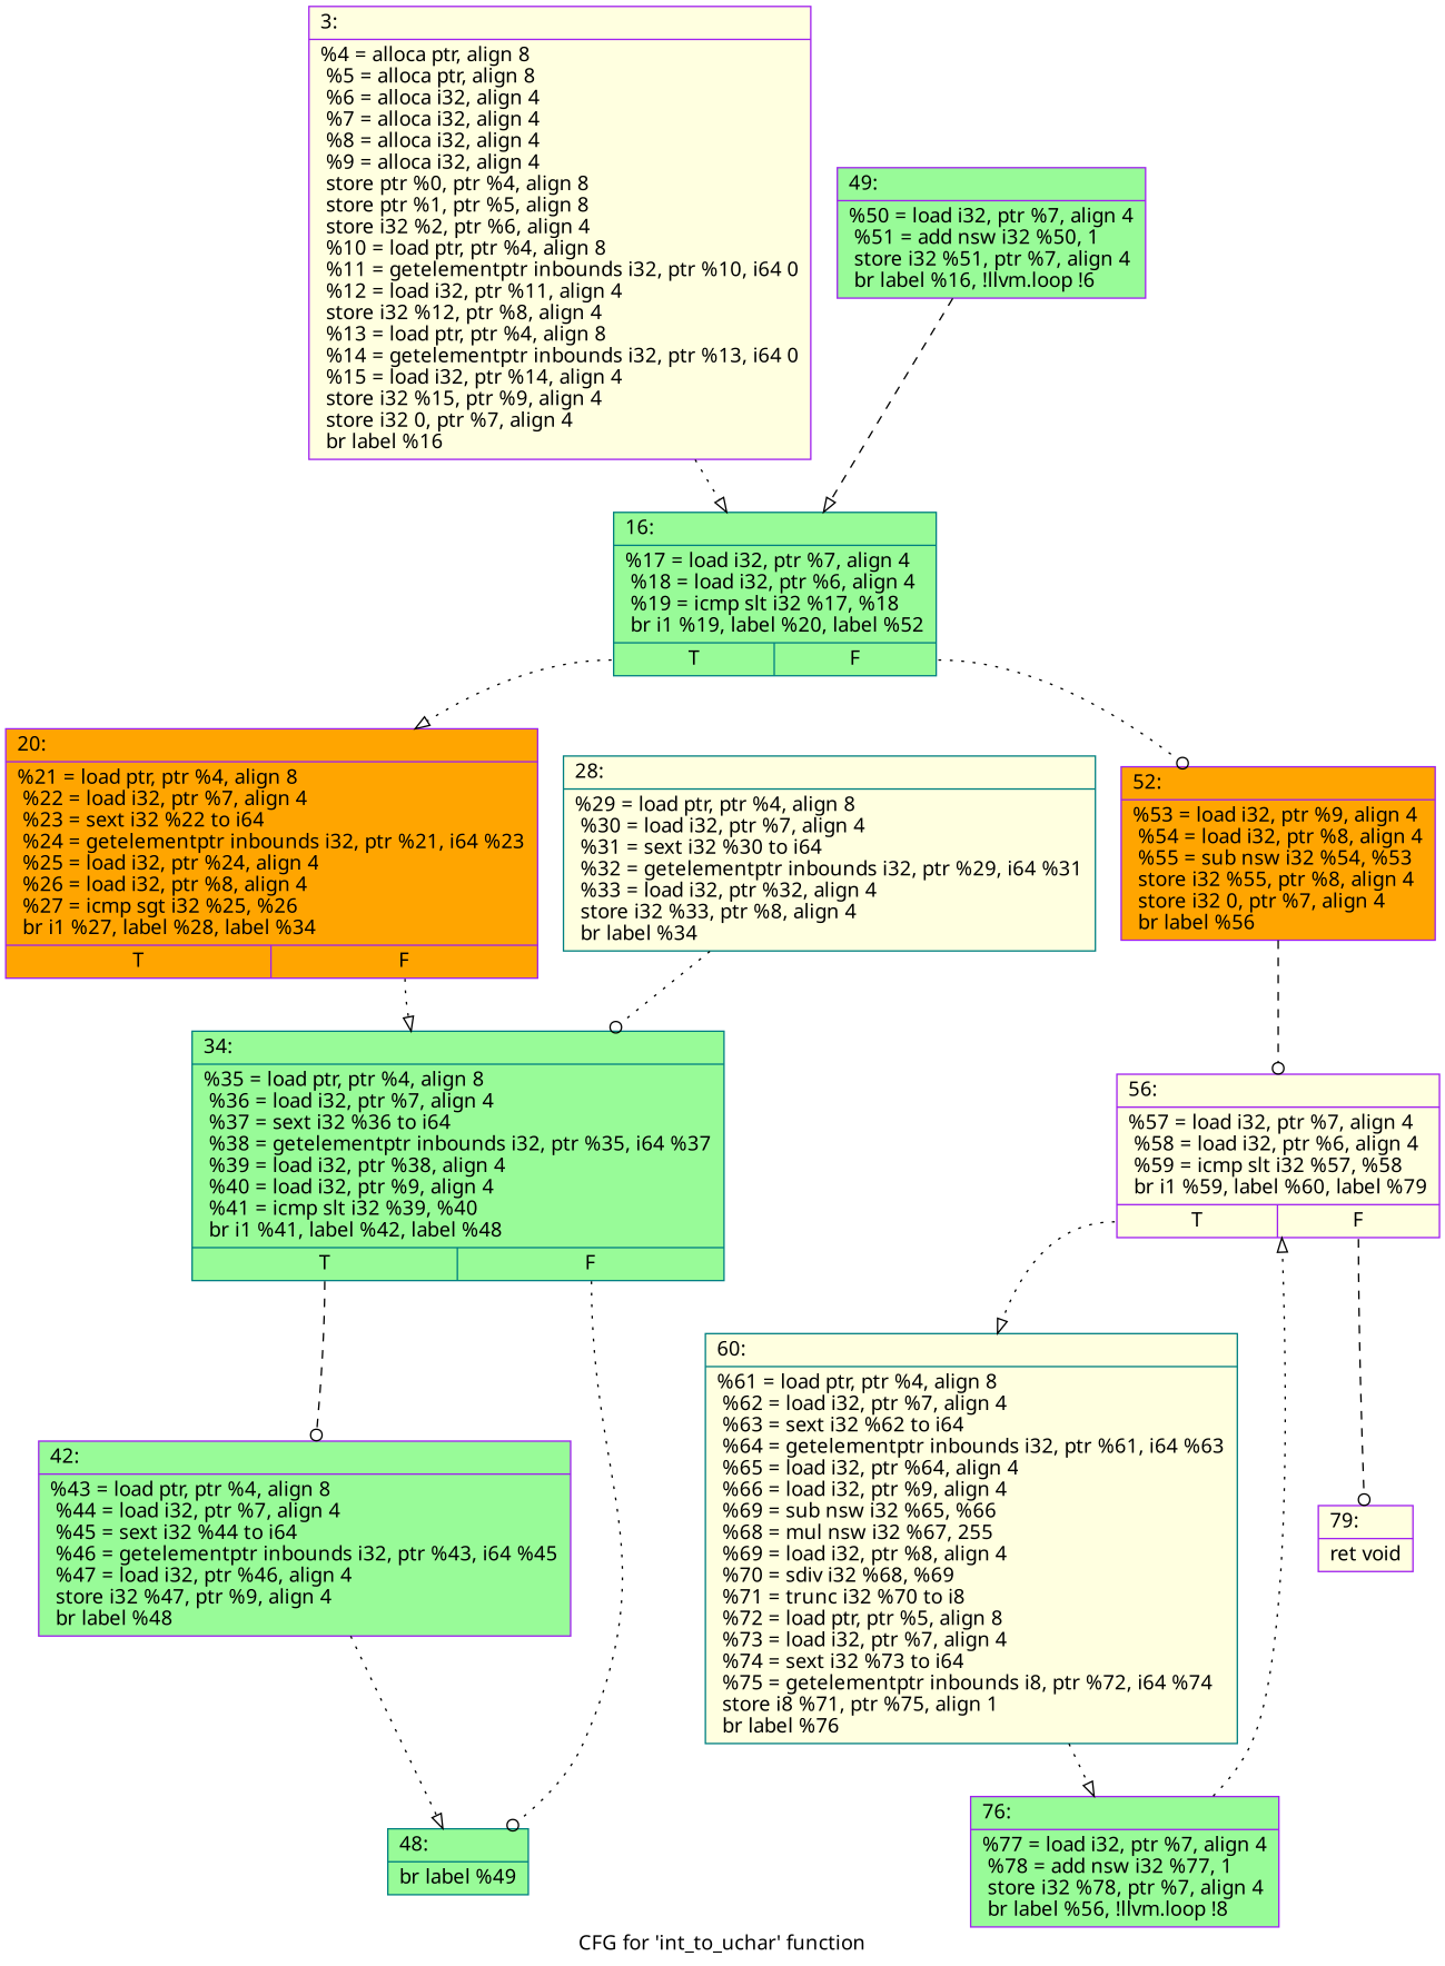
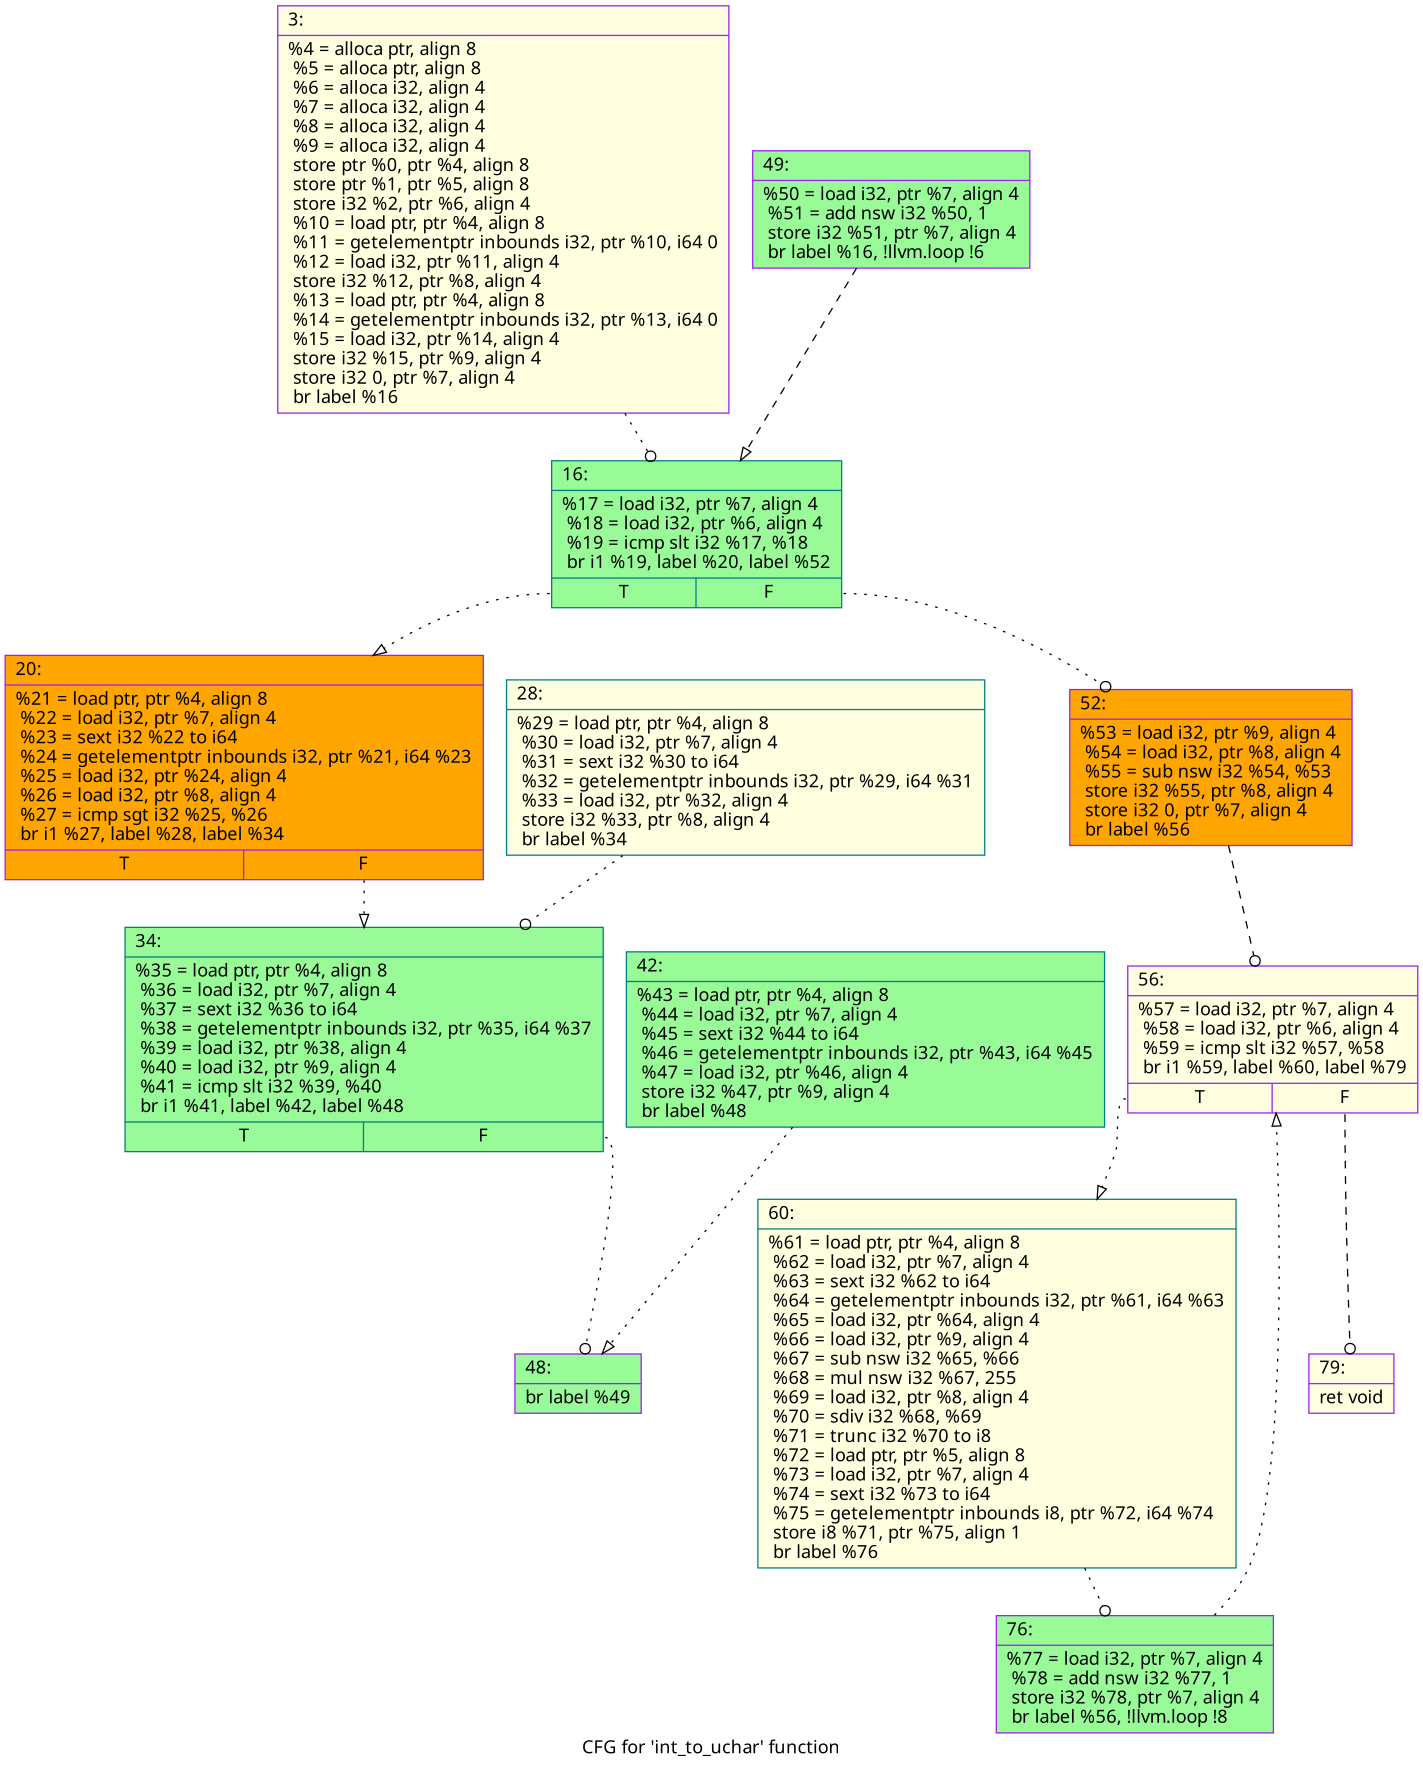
  digraph {
    fontname="Noto Sans"
    label="CFG for 'int_to_uchar' function"
    node [color=purple fillcolor=palegreen fontname="Noto Sans" shape=record style=filled]
    edge [arrowhead=odot fontname="Noto Sans" style=dotted]
    n1 [fillcolor=lightyellow label="{3:\l|  %4 = alloca ptr, align 8\l  %5 = alloca ptr, align 8\l  %6 = alloca i32, align 4\l  %7 = alloca i32, align 4\l  %8 = alloca i32, align 4\l  %9 = alloca i32, align 4\l  store ptr %0, ptr %4, align 8\l  store ptr %1, ptr %5, align 8\l  store i32 %2, ptr %6, align 4\l  %10 = load ptr, ptr %4, align 8\l  %11 = getelementptr inbounds i32, ptr %10, i64 0\l  %12 = load i32, ptr %11, align 4\l  store i32 %12, ptr %8, align 4\l  %13 = load ptr, ptr %4, align 8\l  %14 = getelementptr inbounds i32, ptr %13, i64 0\l  %15 = load i32, ptr %14, align 4\l  store i32 %15, ptr %9, align 4\l  store i32 0, ptr %7, align 4\l  br label %16\l}"]
    n2 [color=teal label="{16:\l|  %17 = load i32, ptr %7, align 4\l  %18 = load i32, ptr %6, align 4\l  %19 = icmp slt i32 %17, %18\l  br i1 %19, label %20, label %52\l|{<s0>T|<s1>F}}"]
    n3 [fillcolor=orange label="{20:\l|  %21 = load ptr, ptr %4, align 8\l  %22 = load i32, ptr %7, align 4\l  %23 = sext i32 %22 to i64\l  %24 = getelementptr inbounds i32, ptr %21, i64 %23\l  %25 = load i32, ptr %24, align 4\l  %26 = load i32, ptr %8, align 4\l  %27 = icmp sgt i32 %25, %26\l  br i1 %27, label %28, label %34\l|{<s0>T|<s1>F}}"]
    n4 [fillcolor=orange label="{52:\l|  %53 = load i32, ptr %9, align 4\l  %54 = load i32, ptr %8, align 4\l  %55 = sub nsw i32 %54, %53\l  store i32 %55, ptr %8, align 4\l  store i32 0, ptr %7, align 4\l  br label %56\l}"]
    n5 [color=teal label="{34:\l|  %35 = load ptr, ptr %4, align 8\l  %36 = load i32, ptr %7, align 4\l  %37 = sext i32 %36 to i64\l  %38 = getelementptr inbounds i32, ptr %35, i64 %37\l  %39 = load i32, ptr %38, align 4\l  %40 = load i32, ptr %9, align 4\l  %41 = icmp slt i32 %39, %40\l  br i1 %41, label %42, label %48\l|{<s0>T|<s1>F}}"]
    n6 [fillcolor=lightyellow label="{56:\l|  %57 = load i32, ptr %7, align 4\l  %58 = load i32, ptr %6, align 4\l  %59 = icmp slt i32 %57, %58\l  br i1 %59, label %60, label %79\l|{<s0>T|<s1>F}}"]
    n7 [color=teal fillcolor=lightyellow label="{28:\l|  %29 = load ptr, ptr %4, align 8\l  %30 = load i32, ptr %7, align 4\l  %31 = sext i32 %30 to i64\l  %32 = getelementptr inbounds i32, ptr %29, i64 %31\l  %33 = load i32, ptr %32, align 4\l  store i32 %33, ptr %8, align 4\l  br label %34\l}"]
-   n8 [label="{42:\l|  %43 = load ptr, ptr %4, align 8\l  %44 = load i32, ptr %7, align 4\l  %45 = sext i32 %44 to i64\l  %46 = getelementptr inbounds i32, ptr %43, i64 %45\l  %47 = load i32, ptr %46, align 4\l  store i32 %47, ptr %9, align 4\l  br label %48\l}"]
-   n9 [color=teal label="{48:\l|  br label %49\l}"]
-   n10 [color=teal fillcolor=lightyellow label="{60:\l|  %61 = load ptr, ptr %4, align 8\l  %62 = load i32, ptr %7, align 4\l  %63 = sext i32 %62 to i64\l  %64 = getelementptr inbounds i32, ptr %61, i64 %63\l  %65 = load i32, ptr %64, align 4\l  %66 = load i32, ptr %9, align 4\l  %69 = sub nsw i32 %65, %66\l  %68 = mul nsw i32 %67, 255\l  %69 = load i32, ptr %8, align 4\l  %70 = sdiv i32 %68, %69\l  %71 = trunc i32 %70 to i8\l  %72 = load ptr, ptr %5, align 8\l  %73 = load i32, ptr %7, align 4\l  %74 = sext i32 %73 to i64\l  %75 = getelementptr inbounds i8, ptr %72, i64 %74\l  store i8 %71, ptr %75, align 1\l  br label %76\l}"]
+   n8 [color=teal label="{42:\l|  %43 = load ptr, ptr %4, align 8\l  %44 = load i32, ptr %7, align 4\l  %45 = sext i32 %44 to i64\l  %46 = getelementptr inbounds i32, ptr %43, i64 %45\l  %47 = load i32, ptr %46, align 4\l  store i32 %47, ptr %9, align 4\l  br label %48\l}"]
+   n9 [label="{48:\l|  br label %49\l}"]
+   n10 [color=teal fillcolor=lightyellow label="{60:\l|  %61 = load ptr, ptr %4, align 8\l  %62 = load i32, ptr %7, align 4\l  %63 = sext i32 %62 to i64\l  %64 = getelementptr inbounds i32, ptr %61, i64 %63\l  %65 = load i32, ptr %64, align 4\l  %66 = load i32, ptr %9, align 4\l  %67 = sub nsw i32 %65, %66\l  %68 = mul nsw i32 %67, 255\l  %69 = load i32, ptr %8, align 4\l  %70 = sdiv i32 %68, %69\l  %71 = trunc i32 %70 to i8\l  %72 = load ptr, ptr %5, align 8\l  %73 = load i32, ptr %7, align 4\l  %74 = sext i32 %73 to i64\l  %75 = getelementptr inbounds i8, ptr %72, i64 %74\l  store i8 %71, ptr %75, align 1\l  br label %76\l}"]
    n11 [fillcolor=lightyellow label="{79:\l|  ret void\l}"]
    n12 [label="{49:\l|  %50 = load i32, ptr %7, align 4\l  %51 = add nsw i32 %50, 1\l  store i32 %51, ptr %7, align 4\l  br label %16, !llvm.loop !6\l}"]
    n13 [label="{76:\l|  %77 = load i32, ptr %7, align 4\l  %78 = add nsw i32 %77, 1\l  store i32 %78, ptr %7, align 4\l  br label %56, !llvm.loop !8\l}"]
-   n1 -> n2 [arrowhead=onormal]
+   n1 -> n2
    n2 -> n3 [arrowhead=onormal tailport=s0]
    n2 -> n4 [tailport=s1]
    n3 -> n5 [arrowhead=onormal tailport=s1]
    n4 -> n6 [style=dashed]
-   n5 -> n8 [style=dashed tailport=s0]
    n5 -> n9 [tailport=s1]
    n6 -> n10 [arrowhead=onormal tailport=s0]
    n6 -> n11 [style=dashed tailport=s1]
    n7 -> n5
    n8 -> n9 [arrowhead=onormal]
-   n10 -> n13 [arrowhead=onormal]
+   n10 -> n13
    n12 -> n2 [arrowhead=onormal style=dashed]
    n13 -> n6 [arrowhead=onormal]
  }
